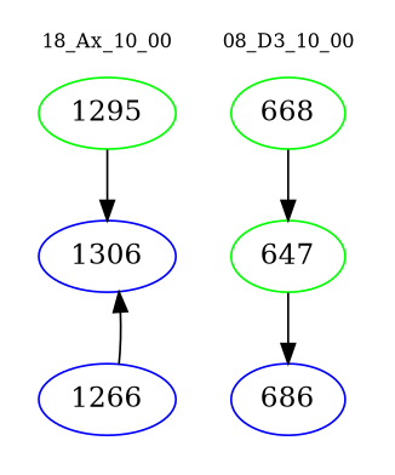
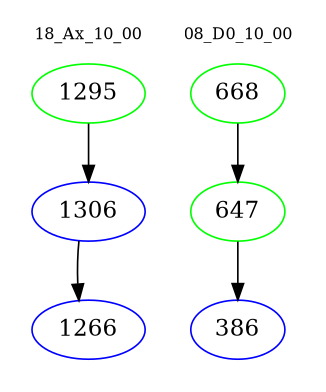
  digraph {
    node [color=green]
    edge [color=black]
    n1 [label=1295]
    n2 [color=blue label=1266]
    n3 [color=blue label=1306]
    n4 [label=668]
    n5 [label=647]
-   n6 [color=blue label=686]
+   n6 [color=blue label=386]
    subgraph cluster_1 {
      color=white
      fontsize=10
      label="18_Ax_10_00"
      n1
      n2
      n3
    }
    subgraph cluster_2 {
      color=white
      fontsize=10
-     label="08_D3_10_00"
+     label="08_D0_10_00"
      n4
      n5
      n6
    }
    n1 -> n3
-   n2 -> n3
+   n3 -> n2
    n4 -> n5
    n5 -> n6
  }
